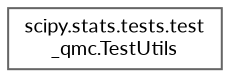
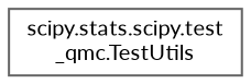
  digraph {
    rankdir=LR
    fontname=Lato
-   n1 [color=grey40 fillcolor=white fontname=Lato fontsize=10 height=0.2 label="scipy.stats.tests.test\l_qmc.TestUtils" shape=box style=filled width=0.4]
+   n1 [color=grey40 fillcolor=white fontname=Lato fontsize=10 height=0.2 label="scipy.stats.scipy.test\l_qmc.TestUtils" shape=box style=filled width=0.4]
  }
